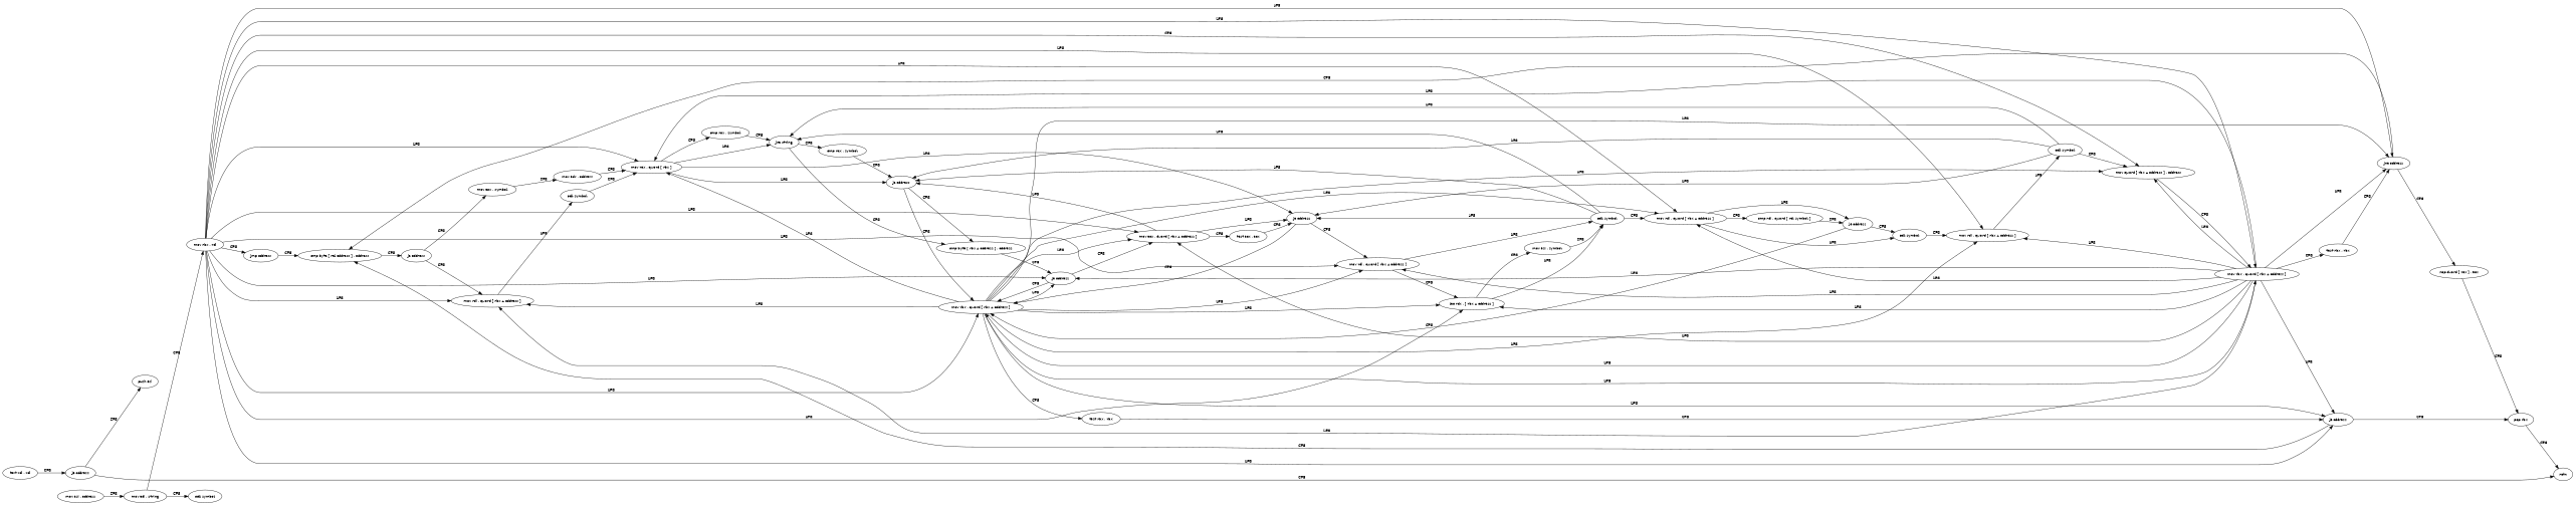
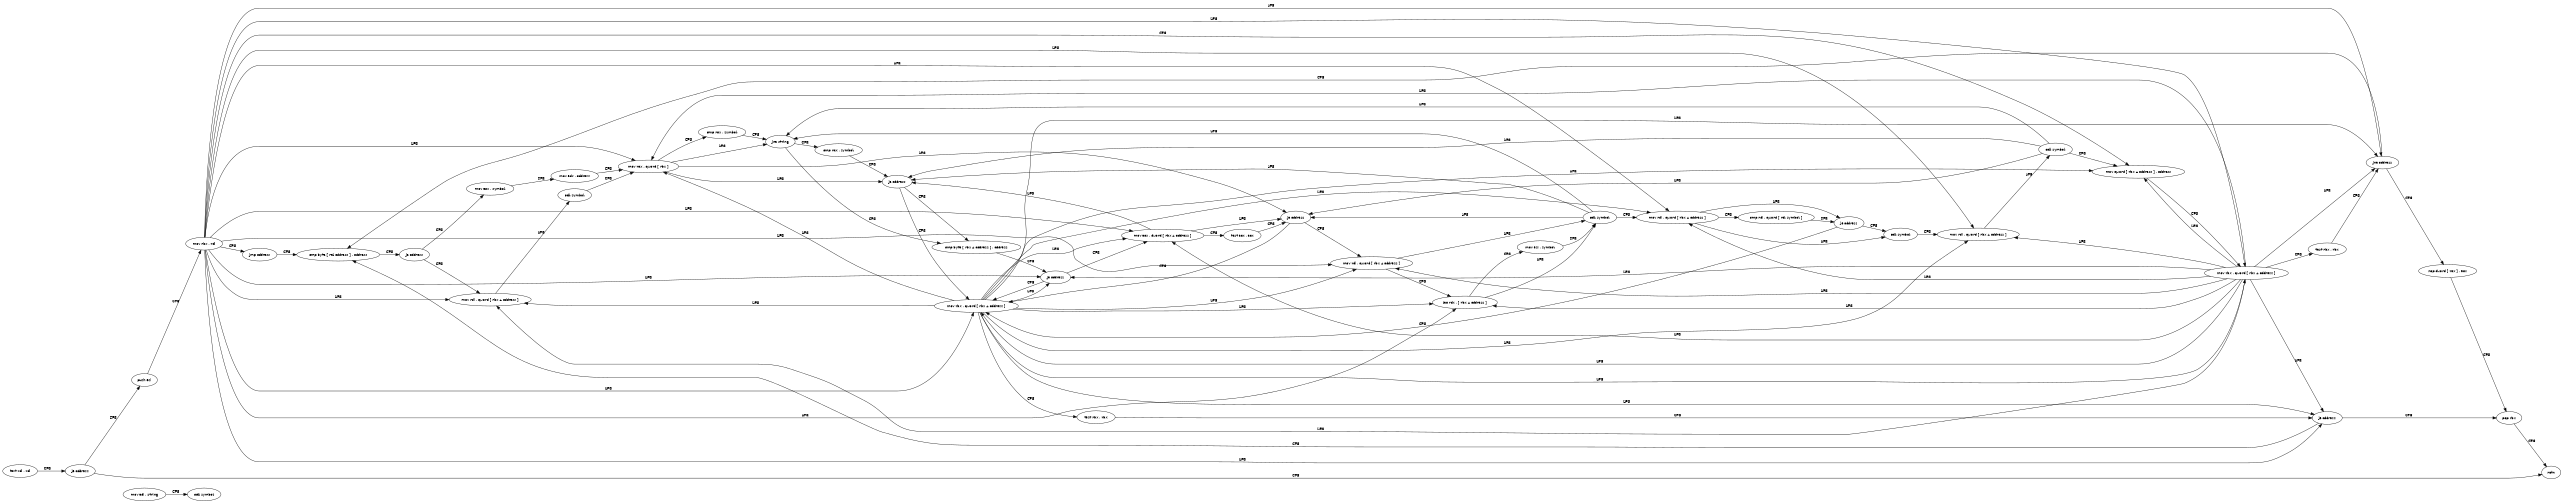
  digraph {
    fontname="Patrick Hand"
    rankdir=LR
    node [fontname="Patrick Hand"]
    edge [fontname="Patrick Hand"]
    n1 [label="test rdi , rdi"]
    n2 [label="je address"]
    n3 [label=retn]
    n4 [label="push esi"]
    n5 [label="mov rbx , rdi"]
    n6 [label="jmp address"]
    n7 [label="mov rdi , qword [ rbx + address ]"]
    n8 [label="mov rax , qword [ rbx ]"]
    n9 [label="mov rbx , qword [ rbx + address ]"]
    n10 [label="je address"]
    n11 [label="mov eax , dword [ rbx + address ]"]
    n12 [label="je address"]
    n13 [label="mov rdi , qword [ rbx + address ]"]
    n14 [label="lea rdx , [ rbx + address ]"]
    n15 [label="mov rdi , qword [ rbx + address ]"]
    n16 [label="mov rdi , qword [ rbx + address ]"]
    n17 [label="mov qword [ rbx + address ] , address"]
    n18 [label="mov rbx , qword [ rbx + address ]"]
    n19 [label="jne address"]
    n20 [label="cmp byte [ rel address ] , address"]
    n21 [label="call symbol"]
    n22 [label="cmp rax , symbol"]
    n23 [label="jne string"]
    n24 [label="je address"]
    n25 [label="je address"]
    n26 [label="test rbx , rbx"]
    n27 [label="test eax , eax"]
    n28 [label="pop rbx"]
    n29 [label="call symbol"]
    n30 [label="mov esi , symbol"]
    n31 [label="cmp rdi , qword [ rel symbol ]"]
    n32 [label="je address"]
    n33 [label="call symbol"]
    n34 [label="call symbol"]
    n35 [label="test rbx , rbx"]
    n36 [label="nop dword [ rax ] , eax"]
    n37 [label="je address"]
    n38 [label="mov ecx , symbol"]
    n39 [label="mov edx , address"]
-   n40 [label="mov esi , address"]
    n41 [label="mov edi , string"]
    n42 [label="call symbol"]
    n43 [label="cmp rax , symbol"]
    n44 [label="cmp byte [ rbx + address ] , address"]
    n1 -> n2 [label=CFG]
    n2 -> n3 [label=CFG]
    n2 -> n4 [label=CFG]
-   n41 -> n5 [label=CFG]
+   n4 -> n5 [label=CFG]
    n5 -> n6 [label=CFG]
    n5 -> n7 [label=DFG]
    n5 -> n8 [label=DFG]
    n5 -> n9 [label=DFG]
    n5 -> n10 [label=DFG]
    n5 -> n11 [label=DFG]
    n5 -> n12 [label=DFG]
    n5 -> n13 [label=DFG]
    n5 -> n14 [label=DFG]
    n5 -> n15 [label=DFG]
    n5 -> n16 [label=DFG]
    n5 -> n17 [label=CFG]
    n5 -> n18 [label=DFG]
    n5 -> n19 [label=DFG]
    n6 -> n20 [label=CFG]
    n7 -> n21 [label=DFG]
    n8 -> n22 [label=CFG]
    n8 -> n23 [label=DFG]
    n8 -> n24 [label=DFG]
    n8 -> n25 [label=DFG]
    n9 -> n7 [label=DFG]
    n9 -> n8 [label=DFG]
    n9 -> n10 [label=DFG]
    n9 -> n11 [label=DFG]
    n9 -> n12 [label=DFG]
    n9 -> n13 [label=DFG]
    n9 -> n14 [label=DFG]
    n9 -> n15 [label=DFG]
    n9 -> n16 [label=DFG]
    n9 -> n17 [label=DFG]
    n9 -> n18 [label=DFG]
    n9 -> n19 [label=DFG]
    n9 -> n26 [label=CFG]
    n10 -> n9 [label=CFG]
    n10 -> n11 [label=CFG]
    n11 -> n24 [label=DFG]
    n11 -> n25 [label=DFG]
    n11 -> n27 [label=CFG]
    n12 -> n20 [label=CFG]
    n12 -> n28 [label=CFG]
    n13 -> n14 [label=CFG]
    n13 -> n29 [label=DFG]
    n14 -> n29 [label=DFG]
    n14 -> n30 [label=CFG]
    n15 -> n31 [label=CFG]
    n15 -> n32 [label=DFG]
    n15 -> n33 [label=DFG]
    n16 -> n34 [label=DFG]
    n17 -> n18 [label=CFG]
    n18 -> n7 [label=DFG]
    n18 -> n8 [label=DFG]
    n18 -> n9 [label=DFG]
    n18 -> n10 [label=DFG]
    n18 -> n11 [label=DFG]
    n18 -> n12 [label=DFG]
    n18 -> n13 [label=DFG]
    n18 -> n14 [label=DFG]
    n18 -> n15 [label=DFG]
    n18 -> n16 [label=DFG]
    n18 -> n17 [label=DFG]
    n18 -> n19 [label=DFG]
    n18 -> n35 [label=CFG]
    n19 -> n20 [label=CFG]
    n19 -> n36 [label=CFG]
    n20 -> n37 [label=CFG]
    n21 -> n8 [label=CFG]
    n22 -> n23 [label=CFG]
    n23 -> n43 [label=CFG]
    n23 -> n44 [label=CFG]
    n24 -> n9 [label=CFG]
    n24 -> n44 [label=CFG]
    n25 -> n9 [label=CFG]
    n25 -> n13 [label=CFG]
    n26 -> n12 [label=CFG]
    n27 -> n25 [label=CFG]
    n28 -> n3 [label=CFG]
    n29 -> n15 [label=CFG]
    n29 -> n23 [label=DFG]
    n29 -> n24 [label=DFG]
    n29 -> n25 [label=DFG]
    n30 -> n29 [label=CFG]
    n31 -> n32 [label=CFG]
    n32 -> n9 [label=CFG]
    n32 -> n33 [label=CFG]
    n33 -> n16 [label=CFG]
    n34 -> n17 [label=CFG]
    n34 -> n23 [label=DFG]
    n34 -> n24 [label=DFG]
    n34 -> n25 [label=DFG]
    n35 -> n19 [label=CFG]
    n36 -> n28 [label=CFG]
    n37 -> n7 [label=CFG]
    n37 -> n38 [label=CFG]
    n38 -> n39 [label=CFG]
    n39 -> n8 [label=CFG]
-   n40 -> n41 [label=CFG]
    n41 -> n42 [label=CFG]
    n43 -> n24 [label=CFG]
    n44 -> n10 [label=CFG]
  }
